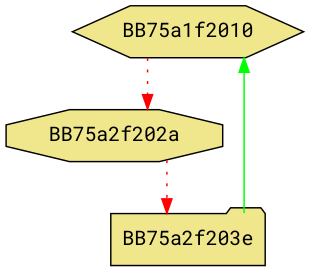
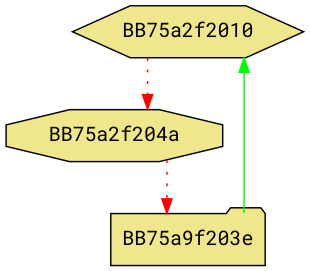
  digraph {
    fontname="Roboto Mono"
    splines=ortho
    node [fillcolor=khaki fontname="Roboto Mono" style=filled]
    edge [color=red fontname="Roboto Mono" style=dotted]
-   BB75a2f2010 [shape=hexagon label=BB75a1f2010]
-   BB75a2f202a [shape=octagon]
-   BB75a2f203e [shape=folder]
+   BB75a2f2010 [shape=hexagon]
+   BB75a2f202a [shape=octagon label=BB75a2f204a]
+   BB75a2f203e [shape=folder label=BB75a9f203e]
    BB75a2f2010 -> BB75a2f202a
    BB75a2f202a -> BB75a2f203e
    BB75a2f203e -> BB75a2f2010 [color=green style=solid]
  }
